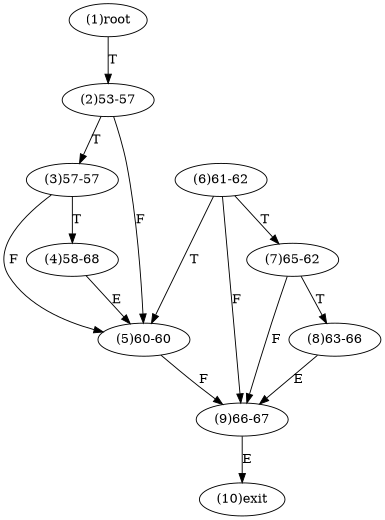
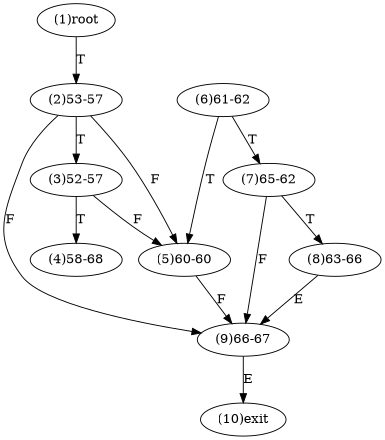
  digraph {
    n1 [label="(1)root"]
    n2 [label="(2)53-57"]
-   n3 [label="(3)57-57"]
+   n3 [label="(3)52-57"]
    n4 [label="(5)60-60"]
    n5 [label="(4)58-68"]
    n6 [label="(9)66-67"]
    n7 [label="(6)61-62"]
    n8 [label="(7)65-62"]
    n9 [label="(10)exit"]
    n10 [label="(8)63-66"]
    n1 -> n2 [label=T]
    n2 -> n3 [label=T]
    n2 -> n4 [label=F]
    n3 -> n4 [label=F]
    n3 -> n5 [label=T]
    n4 -> n6 [label=F]
-   n5 -> n4 [label=E]
    n6 -> n9 [label=E]
    n7 -> n4 [label=T]
-   n7 -> n6 [label=F]
+   n2 -> n6 [label=F]
    n7 -> n8 [label=T]
    n8 -> n6 [label=F]
    n8 -> n10 [label=T]
    n10 -> n6 [label=E]
  }
